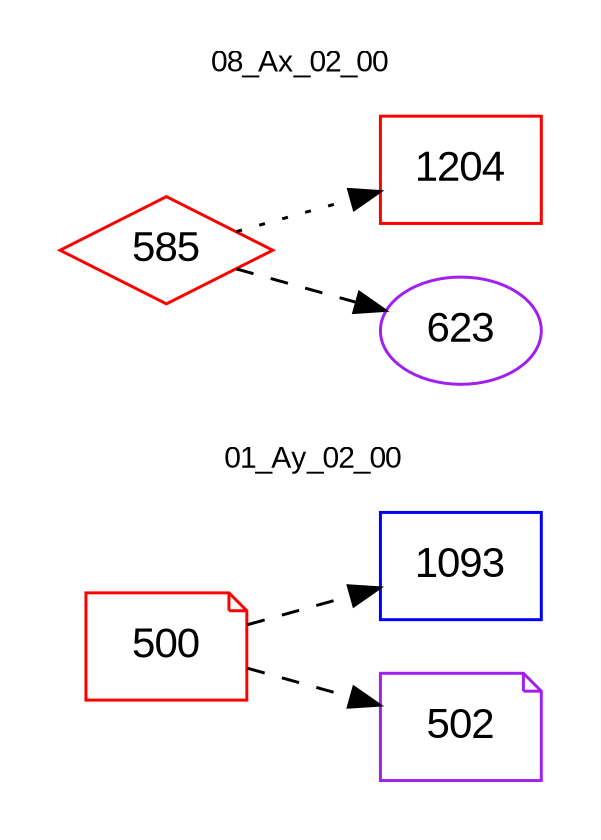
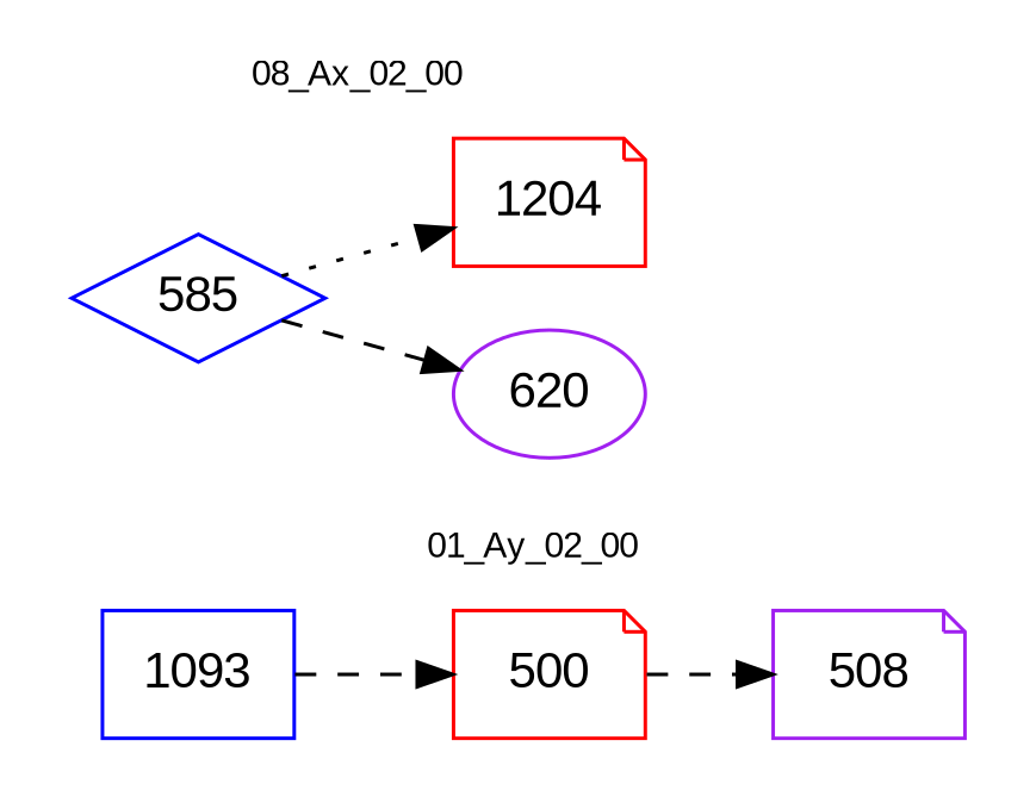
  digraph {
    fontname="Liberation Sans"
    rankdir=LR
    node [color=red fontname="Liberation Sans" shape=note]
    edge [color=black fontname="Liberation Sans" style=dashed]
    n1 [label=500]
-   n2 [color=purple label=502]
+   n2 [color=purple label=508]
    n3 [color=blue label=1093 shape=box]
-   n4 [label=585 shape=diamond]
-   n5 [color=purple label=623 shape=ellipse]
-   n6 [label=1204 shape=box]
+   n4 [color=blue label=585 shape=diamond]
+   n5 [color=purple label=620 shape=ellipse]
+   n6 [label=1204]
    subgraph cluster_1 {
      color=white
      fontsize=10
      label="01_Ay_02_00"
      n1
      n2
      n3
    }
    subgraph cluster_2 {
      color=white
      fontsize=10
      label="08_Ax_02_00"
      n4
      n5
      n6
    }
    n1 -> n2
-   n1 -> n3
+   n3 -> n1
    n4 -> n5
    n4 -> n6 [style=dotted]
  }
